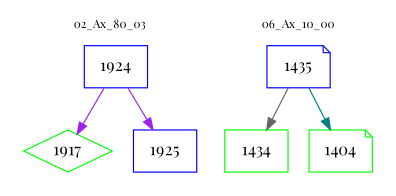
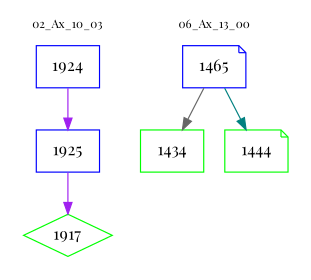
  digraph {
    fontname="Playfair Display"
    node [color=blue fontname="Playfair Display" shape=box]
    edge [color=purple fontname="Playfair Display"]
    n1 [label=1924]
    n2 [color=green label=1917 shape=diamond]
    n3 [label=1925]
-   n4 [label=1435 shape=note]
+   n4 [label=1465 shape=note]
    n5 [color=green label=1434]
-   n6 [color=green label=1404 shape=note]
+   n6 [color=green label=1444 shape=note]
    subgraph cluster_1 {
      color=white
      fontsize=10
-     label="02_Ax_80_03"
+     label="02_Ax_10_03"
      n1
      n2
      n3
    }
    subgraph cluster_2 {
      color=white
      fontsize=10
-     label="06_Ax_10_00"
+     label="06_Ax_13_00"
      n4
      n5
      n6
    }
-   n1 -> n2
+   n3 -> n2
    n1 -> n3
    n4 -> n5 [color=gray40]
    n4 -> n6 [color=teal]
  }
